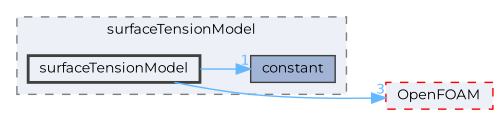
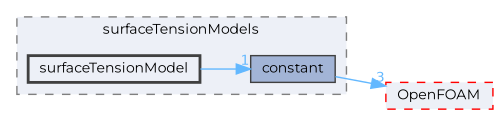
  digraph {
    compound=true
    fontname=Montserrat
    rankdir=LR
    node [color=grey25 fillcolor="#edf0f7" fontname=Montserrat fontsize=10 shape=box]
    edge [color=steelblue1 fontcolor=steelblue1 fontname=Montserrat fontsize=10 labeldistance=1.5 labelfontname=Helvetica labelfontsize=10]
    n1 [fillcolor="#a2b4d6" height=0.2 label=constant style=filled width=0.4]
    n2 [height=0.2 label=surfaceTensionModel style="filled,bold" width=0.4]
    n3 [color=red height=0.2 label=OpenFOAM style="filled,dashed" width=0.4]
    subgraph cluster_1 {
      bgcolor="#edf0f7"
      fontsize=10
-     label=surfaceTensionModel
+     label=surfaceTensionModels
      pencolor=grey50
      style="filled,dashed"
      n1
      n2
    }
    n2 -> n1 [headlabel=1]
-   n2 -> n3 [headlabel=3]
+   n1 -> n3 [headlabel=3]
  }
